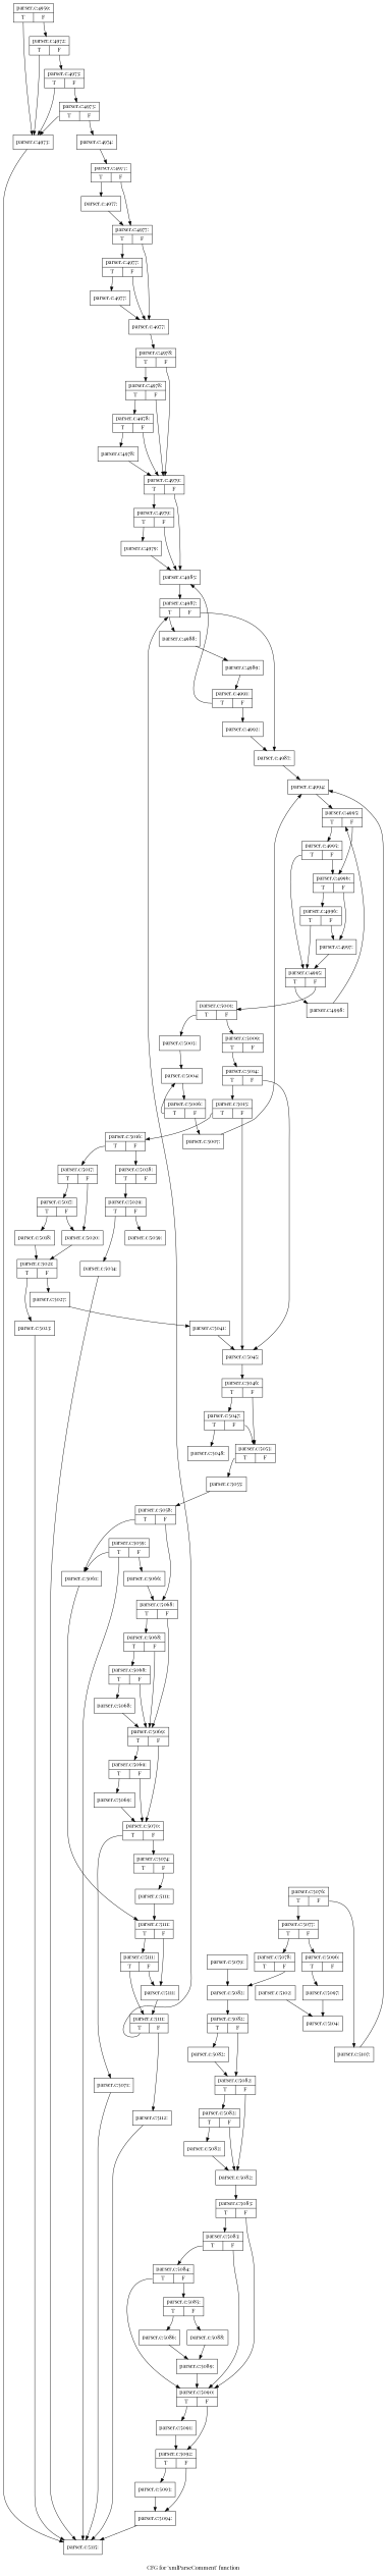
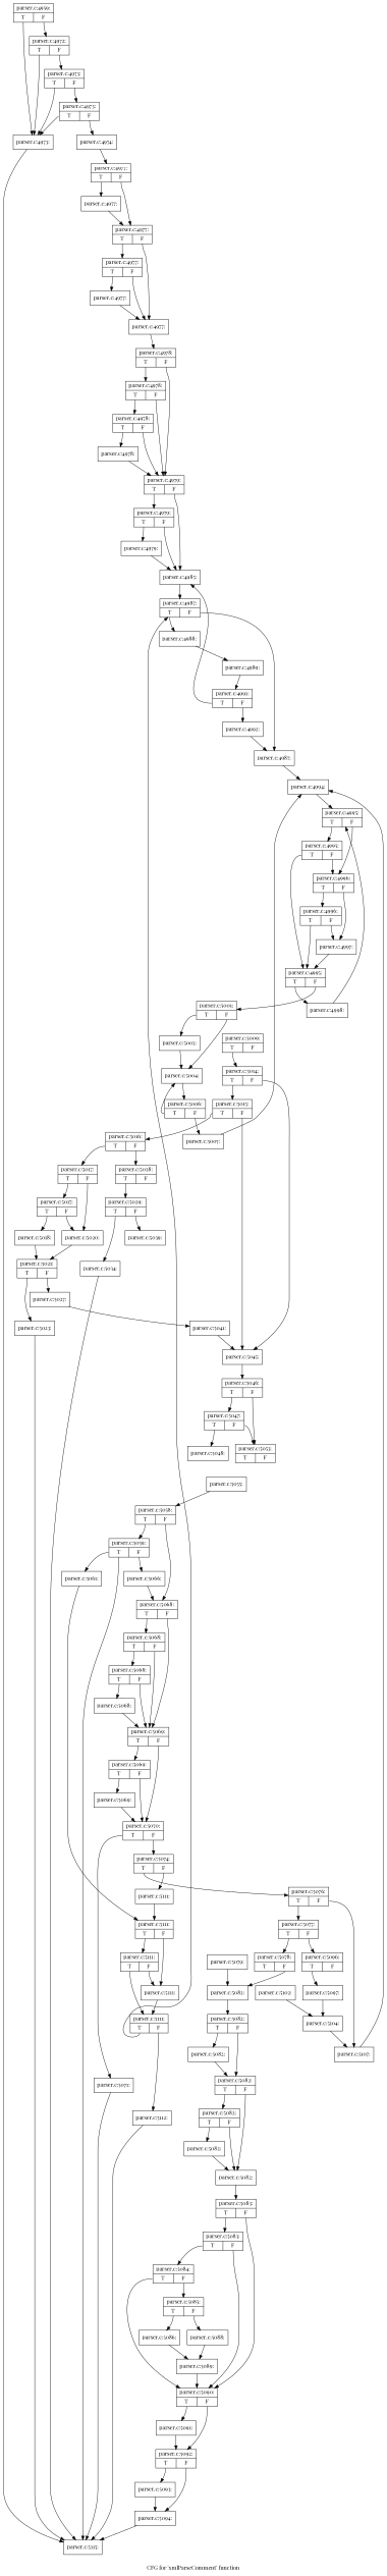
  digraph {
    fontname="Playfair Display"
    label="CFG for 'xmlParseComment' function"
    node [fontname="Playfair Display" shape=record]
    edge [fontname="Playfair Display" tailport=s0]
    n1 [label="{parser.c:4959:|{<s0>T|<s1>F}}"]
    n2 [label="{parser.c:4973:}"]
    n3 [label="{parser.c:4972:|{<s0>T|<s1>F}}"]
    n4 [label="{parser.c:5115:}"]
    n5 [label="{parser.c:4973:|{<s0>T|<s1>F}}"]
    n6 [label="{parser.c:4973:|{<s0>T|<s1>F}}"]
    n7 [label="{parser.c:4974:}"]
    n8 [label="{parser.c:4977:|{<s0>T|<s1>F}}"]
    n9 [label="{parser.c:4977:}"]
    n10 [label="{parser.c:4977:|{<s0>T|<s1>F}}"]
    n11 [label="{parser.c:4977:|{<s0>T|<s1>F}}"]
    n12 [label="{parser.c:4977:}"]
    n13 [label="{parser.c:4977:}"]
    n14 [label="{parser.c:4978:|{<s0>T|<s1>F}}"]
    n15 [label="{parser.c:4978:|{<s0>T|<s1>F}}"]
    n16 [label="{parser.c:4979:|{<s0>T|<s1>F}}"]
    n17 [label="{parser.c:4978:|{<s0>T|<s1>F}}"]
    n18 [label="{parser.c:4979:|{<s0>T|<s1>F}}"]
    n19 [label="{parser.c:4985:}"]
    n20 [label="{parser.c:4978:}"]
    n21 [label="{parser.c:4979:}"]
    n22 [label="{parser.c:4987:|{<s0>T|<s1>F}}"]
    n23 [label="{parser.c:4988:}"]
    n24 [label="{parser.c:4987:}"]
    n25 [label="{parser.c:4989:}"]
    n26 [label="{parser.c:4994:}"]
    n27 [label="{parser.c:4991:|{<s0>T|<s1>F}}"]
    n28 [label="{parser.c:4995:|{<s0>T|<s1>F}}"]
    n29 [label="{parser.c:4992:}"]
    n30 [label="{parser.c:4995:|{<s0>T|<s1>F}}"]
    n31 [label="{parser.c:4996:|{<s0>T|<s1>F}}"]
    n32 [label="{parser.c:4995:|{<s0>T|<s1>F}}"]
    n33 [label="{parser.c:4996:|{<s0>T|<s1>F}}"]
    n34 [label="{parser.c:4997:}"]
    n35 [label="{parser.c:4998:}"]
    n36 [label="{parser.c:5001:|{<s0>T|<s1>F}}"]
    n37 [label="{parser.c:5003:}"]
    n38 [label="{parser.c:5009:|{<s0>T|<s1>F}}"]
    n39 [label="{parser.c:5004:}"]
    n40 [label="{parser.c:5014:|{<s0>T|<s1>F}}"]
    n41 [label="{parser.c:5006:|{<s0>T|<s1>F}}"]
    n42 [label="{parser.c:5015:|{<s0>T|<s1>F}}"]
    n43 [label="{parser.c:5045:}"]
    n44 [label="{parser.c:5046:|{<s0>T|<s1>F}}"]
    n45 [label="{parser.c:5047:|{<s0>T|<s1>F}}"]
    n46 [label="{parser.c:5053:|{<s0>T|<s1>F}}"]
    n47 [label="{parser.c:5007:}"]
    n48 [label="{parser.c:5016:|{<s0>T|<s1>F}}"]
    n49 [label="{parser.c:5048:}"]
    n50 [label="{parser.c:5055:}"]
    n51 [label="{parser.c:5017:|{<s0>T|<s1>F}}"]
    n52 [label="{parser.c:5028:|{<s0>T|<s1>F}}"]
    n53 [label="{parser.c:5017:|{<s0>T|<s1>F}}"]
    n54 [label="{parser.c:5020:}"]
    n55 [label="{parser.c:5029:|{<s0>T|<s1>F}}"]
    n56 [label="{parser.c:5018:}"]
    n57 [label="{parser.c:5021:|{<s0>T|<s1>F}}"]
    n58 [label="{parser.c:5034:}"]
    n59 [label="{parser.c:5039:}"]
    n60 [label="{parser.c:5023:}"]
    n61 [label="{parser.c:5027:}"]
    n62 [label="{parser.c:5041:}"]
    n63 [label="{parser.c:5058:|{<s0>T|<s1>F}}"]
    n64 [label="{parser.c:5059:|{<s0>T|<s1>F}}"]
    n65 [label="{parser.c:5068:|{<s0>T|<s1>F}}"]
    n66 [label="{parser.c:5061:}"]
    n67 [label="{parser.c:5066:}"]
    n68 [label="{parser.c:5068:|{<s0>T|<s1>F}}"]
    n69 [label="{parser.c:5069:|{<s0>T|<s1>F}}"]
    n70 [label="{parser.c:5111:|{<s0>T|<s1>F}}"]
    n71 [label="{parser.c:5068:|{<s0>T|<s1>F}}"]
    n72 [label="{parser.c:5069:|{<s0>T|<s1>F}}"]
    n73 [label="{parser.c:5070:|{<s0>T|<s1>F}}"]
    n74 [label="{parser.c:5111:|{<s0>T|<s1>F}}"]
    n75 [label="{parser.c:5111:}"]
    n76 [label="{parser.c:5111:|{<s0>T|<s1>F}}"]
    n77 [label="{parser.c:5068:}"]
    n78 [label="{parser.c:5069:}"]
    n79 [label="{parser.c:5071:}"]
    n80 [label="{parser.c:5074:|{<s0>T|<s1>F}}"]
    n81 [label="{parser.c:5076:|{<s0>T|<s1>F}}"]
    n82 [label="{parser.c:5111:}"]
    n83 [label="{parser.c:5077:|{<s0>T|<s1>F}}"]
    n84 [label="{parser.c:5107:}"]
    n85 [label="{parser.c:5078:|{<s0>T|<s1>F}}"]
    n86 [label="{parser.c:5096:|{<s0>T|<s1>F}}"]
    n87 [label="{parser.c:5082:}"]
    n88 [label="{parser.c:5097:}"]
    n89 [label="{parser.c:5079:}"]
    n90 [label="{parser.c:5082:|{<s0>T|<s1>F}}"]
    n91 [label="{parser.c:5104:}"]
    n92 [label="{parser.c:5102:}"]
    n93 [label="{parser.c:5082:}"]
    n94 [label="{parser.c:5082:|{<s0>T|<s1>F}}"]
    n95 [label="{parser.c:5082:|{<s0>T|<s1>F}}"]
    n96 [label="{parser.c:5082:}"]
    n97 [label="{parser.c:5082:}"]
    n98 [label="{parser.c:5083:|{<s0>T|<s1>F}}"]
    n99 [label="{parser.c:5083:|{<s0>T|<s1>F}}"]
    n100 [label="{parser.c:5090:|{<s0>T|<s1>F}}"]
    n101 [label="{parser.c:5084:|{<s0>T|<s1>F}}"]
    n102 [label="{parser.c:5091:}"]
    n103 [label="{parser.c:5092:|{<s0>T|<s1>F}}"]
    n104 [label="{parser.c:5085:|{<s0>T|<s1>F}}"]
    n105 [label="{parser.c:5093:}"]
    n106 [label="{parser.c:5094:}"]
    n107 [label="{parser.c:5086:}"]
    n108 [label="{parser.c:5088:}"]
    n109 [label="{parser.c:5089:}"]
    n110 [label="{parser.c:5112:}"]
    n1 -> n2
    n1 -> n3 [tailport=s1]
    n2 -> n4
    n3 -> n2
    n3 -> n5 [tailport=s1]
    n5 -> n2
    n5 -> n6 [tailport=s1]
    n6 -> n2
    n6 -> n7 [tailport=s1]
    n7 -> n8
    n8 -> n9
    n8 -> n10 [tailport=s1]
    n9 -> n10
    n10 -> n11
    n10 -> n12 [tailport=s1]
    n11 -> n12 [tailport=s1]
    n11 -> n13
    n12 -> n14
    n13 -> n12
    n14 -> n15
    n14 -> n16 [tailport=s1]
    n15 -> n16 [tailport=s1]
    n15 -> n17
    n16 -> n18
    n16 -> n19 [tailport=s1]
    n17 -> n16 [tailport=s1]
    n17 -> n20
    n18 -> n19 [tailport=s1]
    n18 -> n21
    n19 -> n22
    n20 -> n16
    n21 -> n19
    n22 -> n23
    n22 -> n24 [tailport=s1]
    n23 -> n25
    n24 -> n26
    n25 -> n27
    n26 -> n28
    n27 -> n19
    n27 -> n29 [tailport=s1]
    n28 -> n30
    n28 -> n31 [tailport=s1]
    n29 -> n24
    n30 -> n31 [tailport=s1]
    n30 -> n32
    n31 -> n33
    n31 -> n34 [tailport=s1]
    n32 -> n35
    n32 -> n36 [tailport=s1]
    n33 -> n32
    n33 -> n34 [tailport=s1]
    n34 -> n32
    n35 -> n28
    n36 -> n37
-   n36 -> n38 [tailport=s1]
+   n36 -> n39 [tailport=s1]
    n37 -> n39
    n38 -> n40
    n39 -> n41
    n40 -> n42
    n40 -> n43 [tailport=s1]
    n41 -> n39
    n41 -> n47 [tailport=s1]
    n42 -> n43 [tailport=s1]
    n42 -> n48
    n43 -> n44
    n44 -> n45
    n44 -> n46 [tailport=s1]
    n45 -> n46 [tailport=s1]
    n45 -> n49
-   n46 -> n50
    n47 -> n26
    n48 -> n51
    n48 -> n52 [tailport=s1]
    n50 -> n63
    n51 -> n53
    n51 -> n54 [tailport=s1]
    n52 -> n55
    n53 -> n54 [tailport=s1]
    n53 -> n56
    n54 -> n57
    n55 -> n58
    n55 -> n59 [tailport=s1]
    n56 -> n57
    n57 -> n60
    n57 -> n61 [tailport=s1]
    n58 -> n4
    n60 -> n4
    n61 -> n62
    n62 -> n43
-   n63 -> n66
+   n63 -> n64
    n63 -> n65 [tailport=s1]
    n64 -> n4
    n64 -> n66
    n64 -> n67 [tailport=s1]
    n65 -> n68
    n65 -> n69 [tailport=s1]
    n66 -> n70
    n67 -> n65
    n68 -> n69 [tailport=s1]
    n68 -> n71
    n69 -> n72
    n69 -> n73 [tailport=s1]
    n70 -> n74
    n70 -> n75 [tailport=s1]
    n71 -> n69 [tailport=s1]
    n71 -> n77
    n72 -> n73 [tailport=s1]
    n72 -> n78
    n73 -> n79
    n73 -> n80 [tailport=s1]
    n74 -> n75 [tailport=s1]
    n74 -> n76
    n75 -> n76
    n76 -> n22
    n76 -> n110 [tailport=s1]
    n77 -> n69
    n78 -> n73
    n79 -> n4
+   n80 -> n81
    n80 -> n82 [tailport=s1]
    n81 -> n83
    n81 -> n84 [tailport=s1]
    n82 -> n70
    n83 -> n85
    n83 -> n86 [tailport=s1]
    n84 -> n26
    n85 -> n87 [tailport=s1]
    n86 -> n88
    n87 -> n90
    n88 -> n91
    n89 -> n87
    n90 -> n93
    n90 -> n94 [tailport=s1]
+   n91 -> n84
    n92 -> n91
    n93 -> n94
    n94 -> n95
    n94 -> n96 [tailport=s1]
    n95 -> n96 [tailport=s1]
    n95 -> n97
    n96 -> n98
    n97 -> n96
    n98 -> n99
    n98 -> n100 [tailport=s1]
    n99 -> n100 [tailport=s1]
    n99 -> n101
    n100 -> n102
    n100 -> n103 [tailport=s1]
    n101 -> n100
    n101 -> n104 [tailport=s1]
    n102 -> n103
    n103 -> n105
    n103 -> n106 [tailport=s1]
    n104 -> n107
    n104 -> n108 [tailport=s1]
    n105 -> n106
    n106 -> n4
    n107 -> n109
    n108 -> n109
    n109 -> n100
    n110 -> n4
  }
